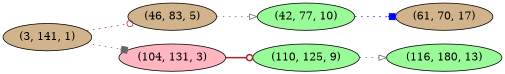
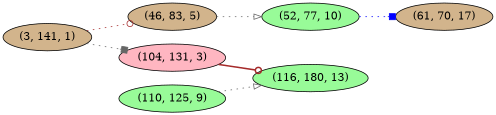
  digraph {
    rankdir=LR
    node [fillcolor=tan style=filled]
    edge [arrowhead=odot color=gray40 style=dotted]
    "(3, 141, 1)"
    "(46, 83, 5)"
    n3 [fillcolor=lightpink label="(104, 131, 3)"]
-   "(52, 77, 10)" [fillcolor=palegreen label="(42, 77, 10)"]
+   "(52, 77, 10)" [fillcolor=palegreen]
    "(110, 125, 9)" [fillcolor=palegreen]
    "(61, 70, 17)"
    n7 [fillcolor=palegreen label="(116, 180, 13)"]
    "(3, 141, 1)" -> "(46, 83, 5)" [color=brown]
    "(3, 141, 1)" -> n3 [arrowhead=box]
    "(46, 83, 5)" -> "(52, 77, 10)" [arrowhead=onormal]
-   n3 -> "(110, 125, 9)" [color=brown style=bold]
+   n3 -> n7 [color=brown style=bold]
    "(52, 77, 10)" -> "(61, 70, 17)" [arrowhead=box color=blue]
    "(110, 125, 9)" -> n7 [arrowhead=onormal]
  }
